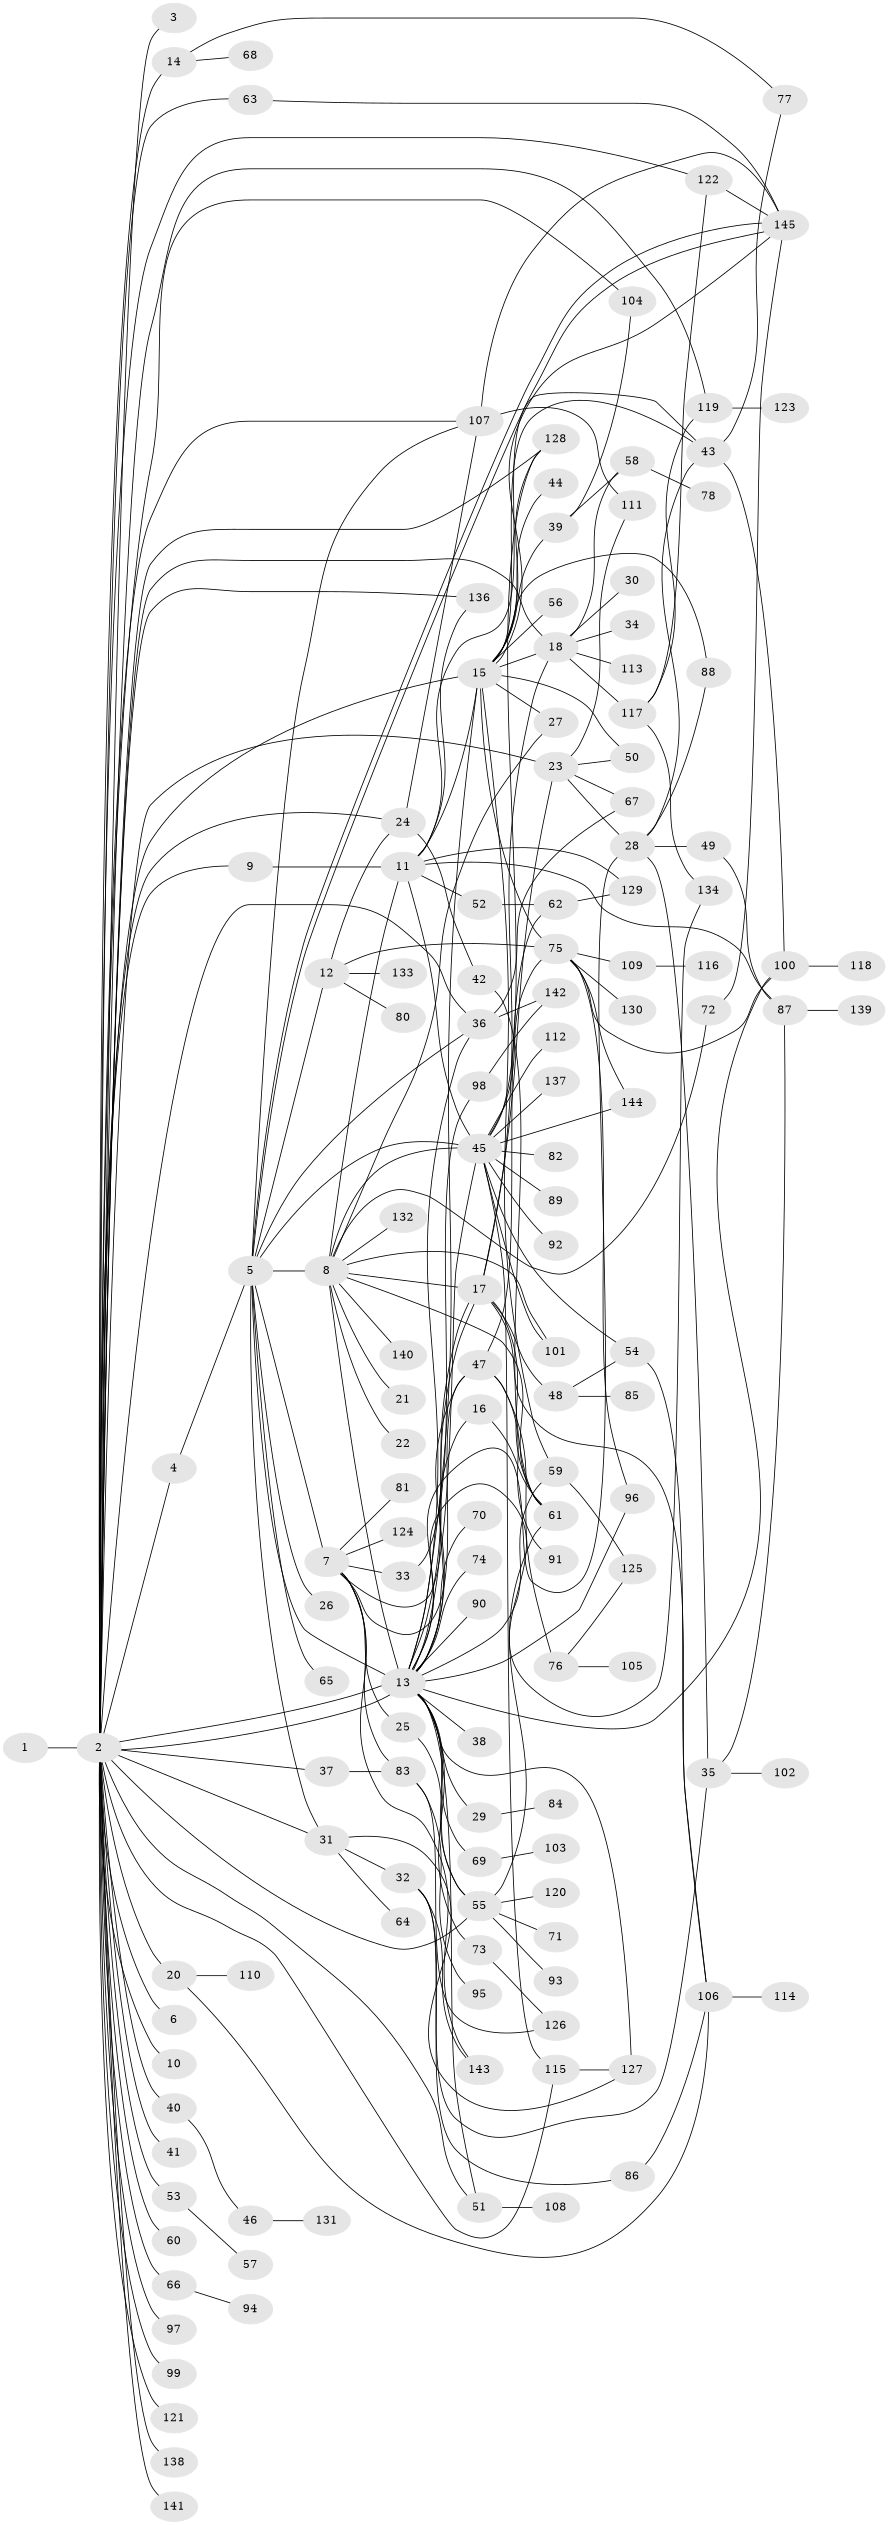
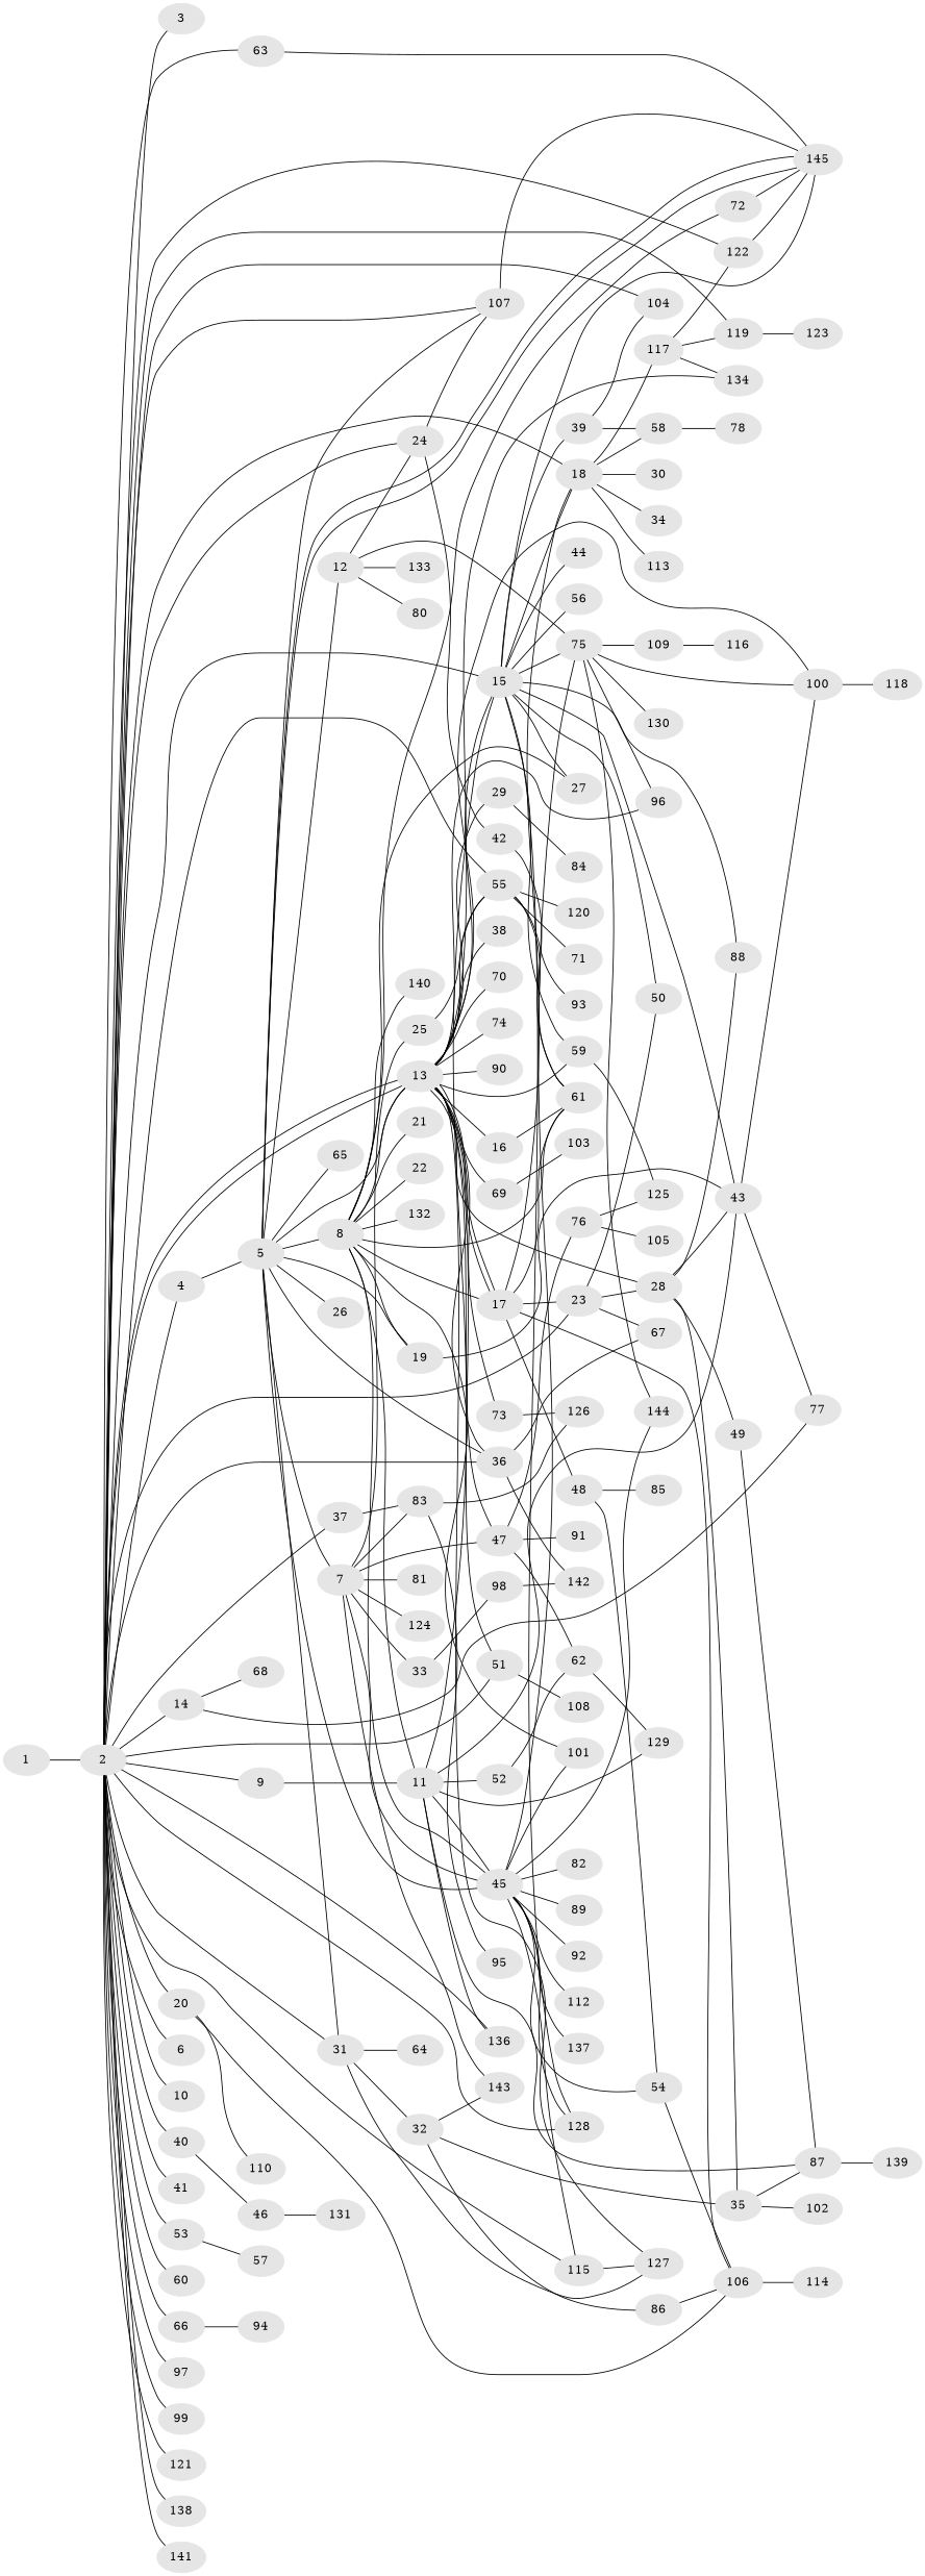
  graph {
    rankdir=LR
    node [color=gray90 style=filled]
    1
    2
    3
    4
    6
    9
    10
    13
    14
    15
    18
    20
    23
    24
    31
    36
    37
    40
    41
    51
    53
    55
    60
    63
    66
    97
    99
    104
    107
    115
    119
    121
    122
    128
    136
    138
    141
    5
    7
    8
    12
+   19
    26
    45
    65
    145
    11
    47
    17
    16
    28
    29
    38
    59
    69
    70
    73
    74
    90
    96
    100
    127
    134
    68
    77
    27
    43
    75
    39
    44
    50
    56
    88
    30
    34
    58
    113
    117
    106
    110
    67
-   111
    42
    32
    64
    142
    83
    46
    108
    57
    61
    71
    93
    120
    94
    123
    25
    33
    81
    124
    143
    21
    22
    72
    101
    132
    140
    80
    133
    54
    82
    89
    92
    112
    137
    144
    98
    62
    76
    91
    126
    95
    52
    87
    129
    48
    139
    109
    130
    35
    49
    84
    125
    103
    118
    85
    114
    78
    102
    86
    131
    105
    116
    1 -- 2
    2 -- 3
    2 -- 4
    2 -- 6
    2 -- 9
    2 -- 10
    2 -- 13
    2 -- 13
    2 -- 14
    2 -- 15
    2 -- 18
    2 -- 20
    2 -- 23
    2 -- 24
    2 -- 31
    2 -- 36
    2 -- 37
    2 -- 40
    2 -- 41
    2 -- 51
    2 -- 53
    2 -- 55
    2 -- 60
    2 -- 63
    2 -- 66
    2 -- 97
    2 -- 99
    2 -- 104
    2 -- 107
    2 -- 115
    2 -- 119
    2 -- 121
    2 -- 122
    2 -- 128
    2 -- 136
    2 -- 138
    2 -- 141
    4 -- 5
    9 -- 11
    13 -- 15
    13 -- 36
    13 -- 51
    13 -- 55
    13 -- 47
    13 -- 17
    13 -- 17
    13 -- 16
    13 -- 28
    13 -- 29
    13 -- 38
    13 -- 59
    13 -- 69
    13 -- 70
    13 -- 73
    13 -- 74
    13 -- 90
    13 -- 96
    13 -- 100
    13 -- 127
    13 -- 134
    14 -- 68
    14 -- 77
    15 -- 18
    15 -- 128
    15 -- 145
    15 -- 59
    15 -- 27
    15 -- 43
    15 -- 75
    15 -- 39
    15 -- 44
    15 -- 50
    15 -- 56
    15 -- 88
    18 -- 30
    18 -- 34
    18 -- 58
    18 -- 113
    18 -- 117
    20 -- 106
    20 -- 110
    23 -- 28
    23 -- 50
    23 -- 67
-   23 -- 111
    24 -- 107
    24 -- 42
    31 -- 127
    31 -- 32
    31 -- 64
    36 -- 67
    36 -- 142
    37 -- 83
    40 -- 46
    51 -- 108
    53 -- 57
    55 -- 61
    55 -- 71
    55 -- 93
    55 -- 120
    63 -- 145
    66 -- 94
    107 -- 145
-   107 -- 111
    115 -- 127
    119 -- 123
    122 -- 145
    5 -- 13
    5 -- 31
    5 -- 36
    5 -- 107
    5 -- 7
    5 -- 8
    5 -- 12
+   5 -- 19
    5 -- 26
    5 -- 45
    5 -- 65
    5 -- 145
    5 -- 145
    7 -- 45
    7 -- 47
    7 -- 83
    7 -- 25
    7 -- 33
    7 -- 81
    7 -- 124
    7 -- 143
    8 -- 13
+   8 -- 19
    8 -- 45
    8 -- 11
    8 -- 17
    8 -- 27
    8 -- 61
    8 -- 21
    8 -- 22
    8 -- 72
    8 -- 101
    8 -- 132
    8 -- 140
    12 -- 24
    12 -- 75
    12 -- 80
    12 -- 133
+   19 -- 43
    45 -- 115
    45 -- 128
    45 -- 75
    45 -- 101
    45 -- 54
    45 -- 82
    45 -- 89
    45 -- 92
    45 -- 112
    45 -- 137
    45 -- 144
    11 -- 15
    11 -- 136
    11 -- 45
    11 -- 43
    11 -- 52
    11 -- 87
    11 -- 129
    47 -- 62
    47 -- 76
    47 -- 91
    17 -- 18
    17 -- 23
    17 -- 106
    17 -- 61
    17 -- 48
    16 -- 61
    28 -- 43
    28 -- 88
    28 -- 35
    28 -- 49
    29 -- 84
    59 -- 125
    69 -- 103
    73 -- 126
    100 -- 118
    43 -- 100
    43 -- 77
    75 -- 96
    75 -- 100
    75 -- 144
    75 -- 109
    75 -- 130
    39 -- 104
    39 -- 58
    58 -- 78
    117 -- 119
    117 -- 122
    117 -- 134
    106 -- 114
    42 -- 61
    32 -- 143
    32 -- 35
    32 -- 86
    83 -- 126
    83 -- 95
    46 -- 131
    25 -- 55
    33 -- 98
    72 -- 145
    54 -- 106
    98 -- 142
    62 -- 129
    76 -- 125
    76 -- 105
    52 -- 62
    87 -- 139
    48 -- 54
    48 -- 85
    109 -- 116
    35 -- 87
    35 -- 102
    49 -- 87
    86 -- 106
  }
